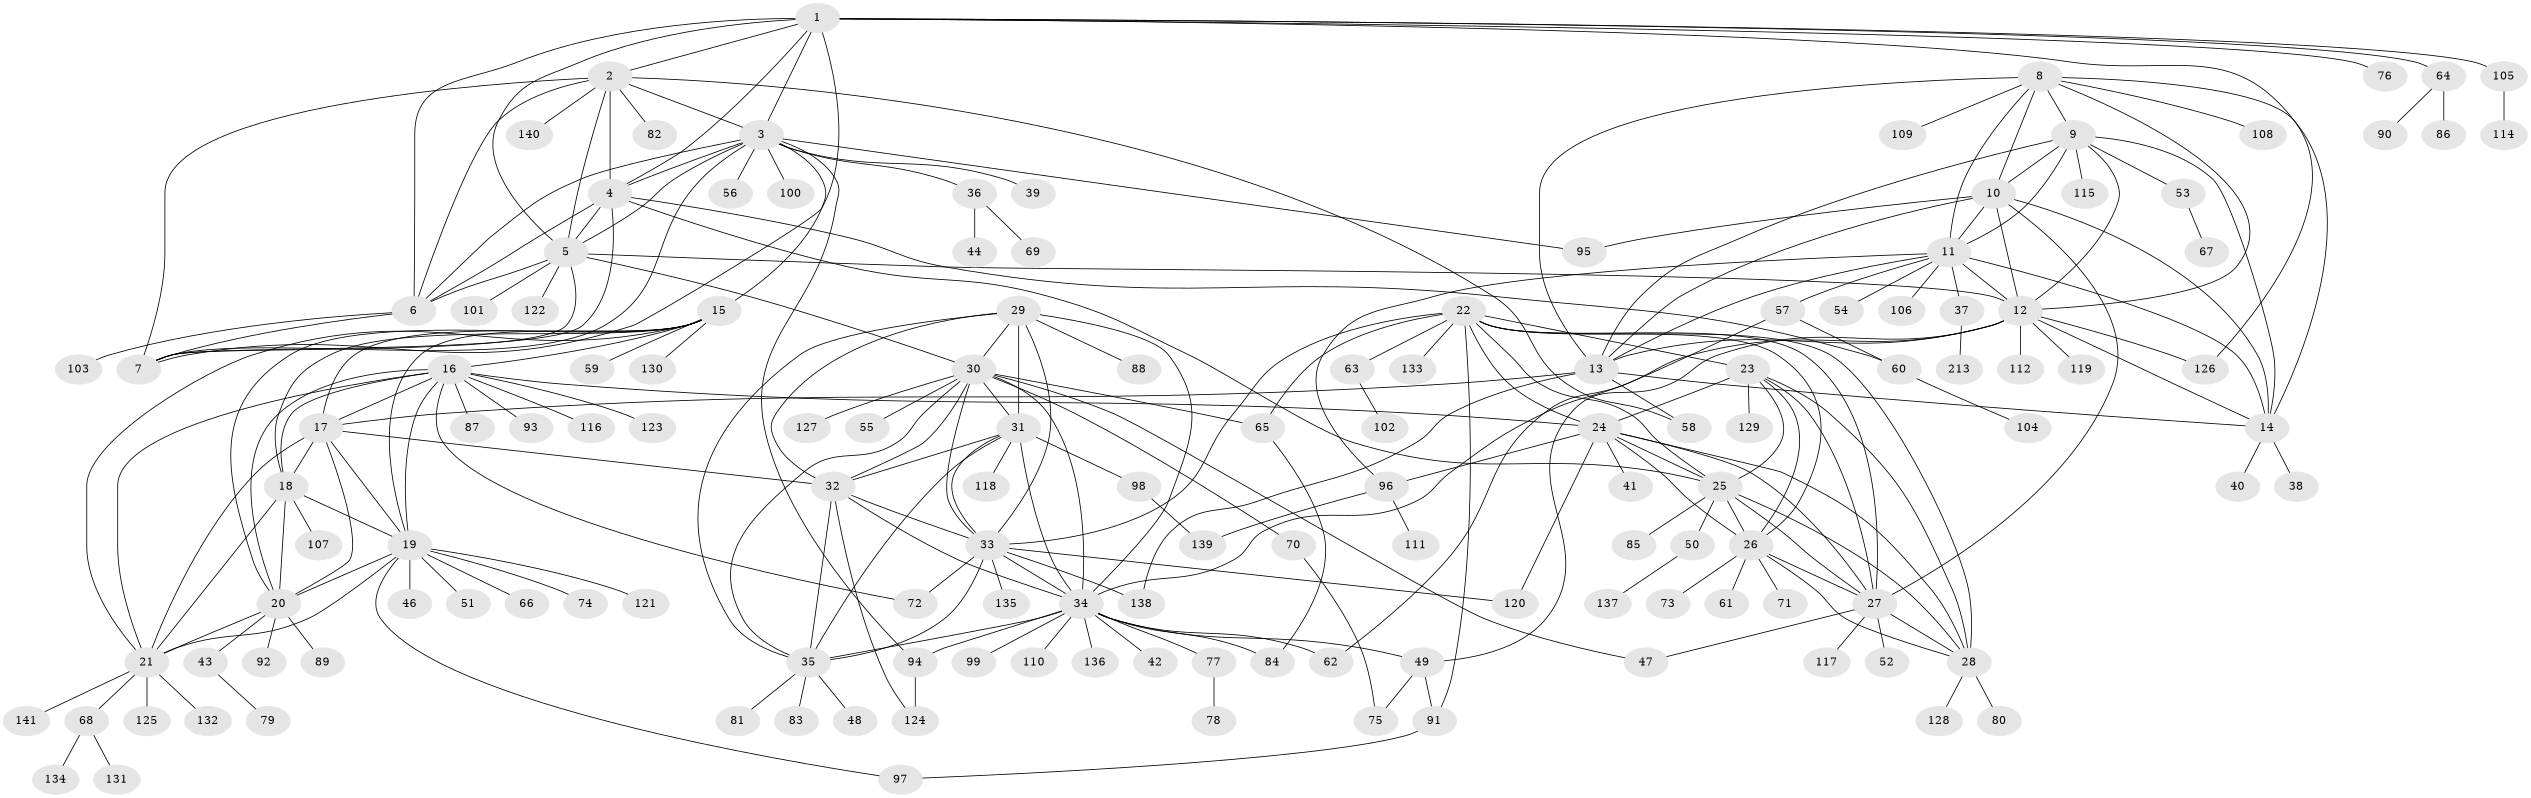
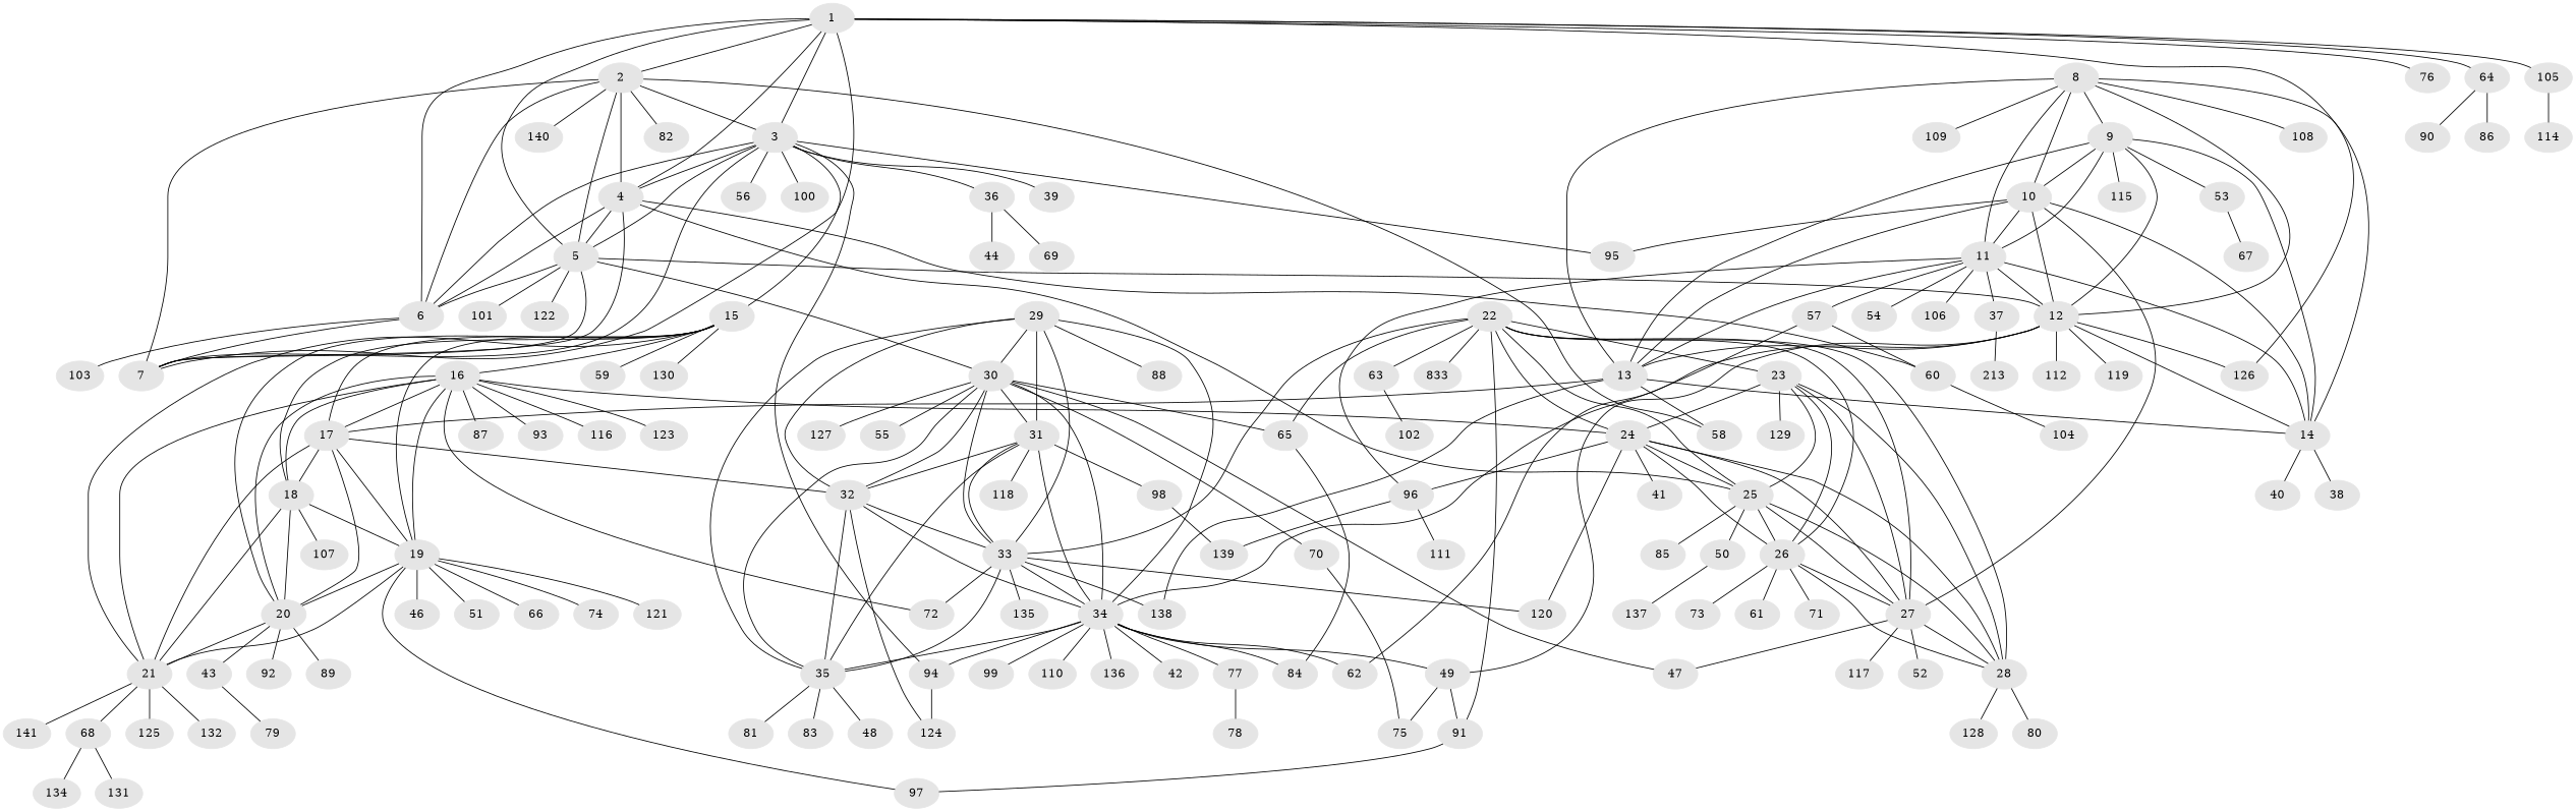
  graph {
    node [color=gray90 style=filled]
    1
    2
    3
    4
    5
    6
    7
    64
    76
    105
    126
    58
    82
    140
    15
    36
    39
    56
    94
    95
    100
    25
    60
    12
    30
    101
    122
    103
    86
    90
    114
    17
    16
    18
    19
    20
    21
    59
    130
    44
    69
    124
    27
    26
    28
    50
    85
    104
    13
    14
    34
    49
    112
    119
    32
    33
    65
    47
    31
    35
    55
    70
    127
    8
    9
    10
    11
    108
    109
    53
    115
    37
    54
    57
    96
    106
    138
    38
    40
    67
    52
    117
    n83 [label=213]
    62
    111
    139
    42
    77
    84
    99
    110
    136
    91
    75
    24
    72
    87
    93
    116
    123
    107
    46
    51
    66
    74
    97
    121
    43
    89
    92
    68
    125
    132
    141
    41
    120
    79
    131
    134
    22
    23
    63
-   133
+   133 [label=833]
    129
    61
    71
    73
    80
    128
    135
    102
    137
    29
    88
    98
    118
    48
    81
    83
    78
    1 -- 2
    1 -- 3
    1 -- 4
    1 -- 5
    1 -- 6
    1 -- 7
    1 -- 64
    1 -- 76
    1 -- 105
    1 -- 126
    2 -- 3
    2 -- 4
    2 -- 5
    2 -- 6
    2 -- 7
    2 -- 58
    2 -- 82
    2 -- 140
    3 -- 4
    3 -- 5
    3 -- 6
    3 -- 7
    3 -- 15
    3 -- 36
    3 -- 39
    3 -- 56
    3 -- 94
    3 -- 95
    3 -- 100
    4 -- 5
    4 -- 6
    4 -- 7
    4 -- 25
    4 -- 60
    5 -- 6
    5 -- 7
    5 -- 12
    5 -- 30
    5 -- 101
    5 -- 122
    6 -- 7
    6 -- 103
    64 -- 86
    64 -- 90
    105 -- 114
    15 -- 17
    15 -- 16
    15 -- 18
    15 -- 19
    15 -- 20
    15 -- 21
    15 -- 59
    15 -- 130
    36 -- 44
    36 -- 69
    94 -- 124
    25 -- 27
    25 -- 26
    25 -- 28
    25 -- 50
    25 -- 85
    60 -- 104
    12 -- 126
    12 -- 13
    12 -- 14
    12 -- 34
    12 -- 49
    12 -- 112
    12 -- 119
    30 -- 34
    30 -- 32
    30 -- 33
    30 -- 65
    30 -- 47
    30 -- 31
    30 -- 35
    30 -- 55
    30 -- 70
    30 -- 127
    17 -- 18
    17 -- 19
    17 -- 20
    17 -- 21
    17 -- 32
    16 -- 17
    16 -- 18
    16 -- 19
    16 -- 20
    16 -- 21
    16 -- 24
    16 -- 72
    16 -- 87
    16 -- 93
    16 -- 116
    16 -- 123
    18 -- 19
    18 -- 20
    18 -- 21
    18 -- 107
    19 -- 20
    19 -- 21
    19 -- 46
    19 -- 51
    19 -- 66
    19 -- 74
    19 -- 97
    19 -- 121
    20 -- 21
    20 -- 43
    20 -- 89
    20 -- 92
    21 -- 68
    21 -- 125
    21 -- 132
    21 -- 141
    27 -- 28
    27 -- 47
    27 -- 52
    27 -- 117
    26 -- 27
    26 -- 28
    26 -- 61
    26 -- 71
    26 -- 73
    28 -- 80
    28 -- 128
    50 -- 137
    13 -- 58
    13 -- 17
    13 -- 14
    13 -- 138
    14 -- 38
    14 -- 40
    34 -- 94
    34 -- 49
    34 -- 35
    34 -- 62
    34 -- 42
    34 -- 77
    34 -- 84
    34 -- 99
    34 -- 110
    34 -- 136
    49 -- 91
    49 -- 75
    32 -- 124
    32 -- 34
    32 -- 33
    32 -- 35
    33 -- 34
    33 -- 35
    33 -- 138
    33 -- 72
    33 -- 120
    33 -- 135
    65 -- 84
    31 -- 34
    31 -- 32
    31 -- 33
    31 -- 35
    31 -- 98
    31 -- 118
    35 -- 48
    35 -- 81
    35 -- 83
    70 -- 75
    8 -- 12
    8 -- 13
    8 -- 14
    8 -- 9
    8 -- 10
    8 -- 11
    8 -- 108
    8 -- 109
    9 -- 12
    9 -- 13
    9 -- 14
    9 -- 10
    9 -- 11
    9 -- 53
    9 -- 115
    10 -- 95
    10 -- 12
    10 -- 27
    10 -- 13
    10 -- 14
    10 -- 11
    11 -- 12
    11 -- 13
    11 -- 14
    11 -- 37
    11 -- 54
    11 -- 57
    11 -- 96
    11 -- 106
    53 -- 67
    37 -- n83
    57 -- 60
    57 -- 62
    96 -- 111
    96 -- 139
    77 -- 78
    91 -- 97
    24 -- 25
    24 -- 27
    24 -- 26
    24 -- 28
    24 -- 96
    24 -- 41
    24 -- 120
    43 -- 79
    68 -- 131
    68 -- 134
    22 -- 25
    22 -- 27
    22 -- 26
    22 -- 28
    22 -- 33
    22 -- 65
    22 -- 91
    22 -- 24
    22 -- 23
    22 -- 63
    22 -- 133
    23 -- 25
    23 -- 27
    23 -- 26
    23 -- 28
    23 -- 24
    23 -- 129
    63 -- 102
    29 -- 30
    29 -- 34
    29 -- 32
    29 -- 33
    29 -- 31
    29 -- 35
    29 -- 88
    98 -- 139
  }
